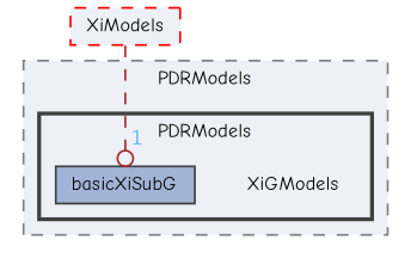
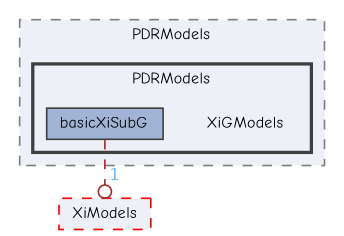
  digraph {
    compound=true
    fontname="Comic Neue"
    node [fontname="Comic Neue" fontsize=10 shape=box]
    n1 [height=0.2 label=XiGModels shape=plaintext width=0.4]
    n2 [color=grey25 fillcolor="#a2b4d6" height=0.2 label=basicXiSubG style=filled width=0.4]
    n3 [color=red fillcolor="#edf0f7" height=0.2 label=XiModels style="filled,dashed" width=0.4]
    subgraph cluster_1 {
      bgcolor="#edf0f7"
      fontsize=10
      label=PDRModels
      pencolor=grey50
      style="filled,dashed"
      subgraph cluster_2 {
        bgcolor="#edf0f7"
        fontsize=10
        pencolor=grey25
        style="filled,bold"
        n1
        n2
      }
    }
-   n3 -> n2 [color=brown fontcolor=steelblue1 fontname="Comic Neue" fontsize=10 headlabel=1 labeldistance=1.5 labelfontname=Helvetica labelfontsize=10 style=dashed arrowhead=odot]
+   n2 -> n3 [color=brown fontcolor=steelblue1 fontname="Comic Neue" fontsize=10 headlabel=1 labeldistance=1.5 labelfontname=Helvetica labelfontsize=10 style=dashed arrowhead=odot]
  }
